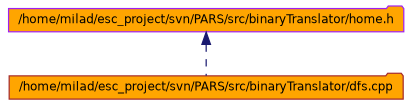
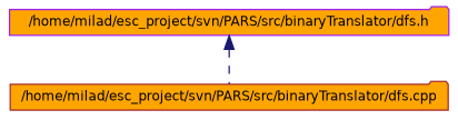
  digraph {
    node [fillcolor=orange fontname=Helvetica fontsize=10 shape=folder style=filled]
-   n1 [color=purple fontcolor=black height=0.2 label="/home/milad/esc_project/svn/PARS/src/binaryTranslator/home.h" width=0.4]
+   n1 [color=purple fontcolor=black height=0.2 label="/home/milad/esc_project/svn/PARS/src/binaryTranslator/dfs.h" width=0.4]
    n2 [color=brown height=0.2 label="/home/milad/esc_project/svn/PARS/src/binaryTranslator/dfs.cpp" width=0.4]
    n1 -> n2 [color=midnightblue dir=back fontname=Helvetica fontsize=10 labelfontname=Helvetica labelfontsize=10 style=dashed]
  }
